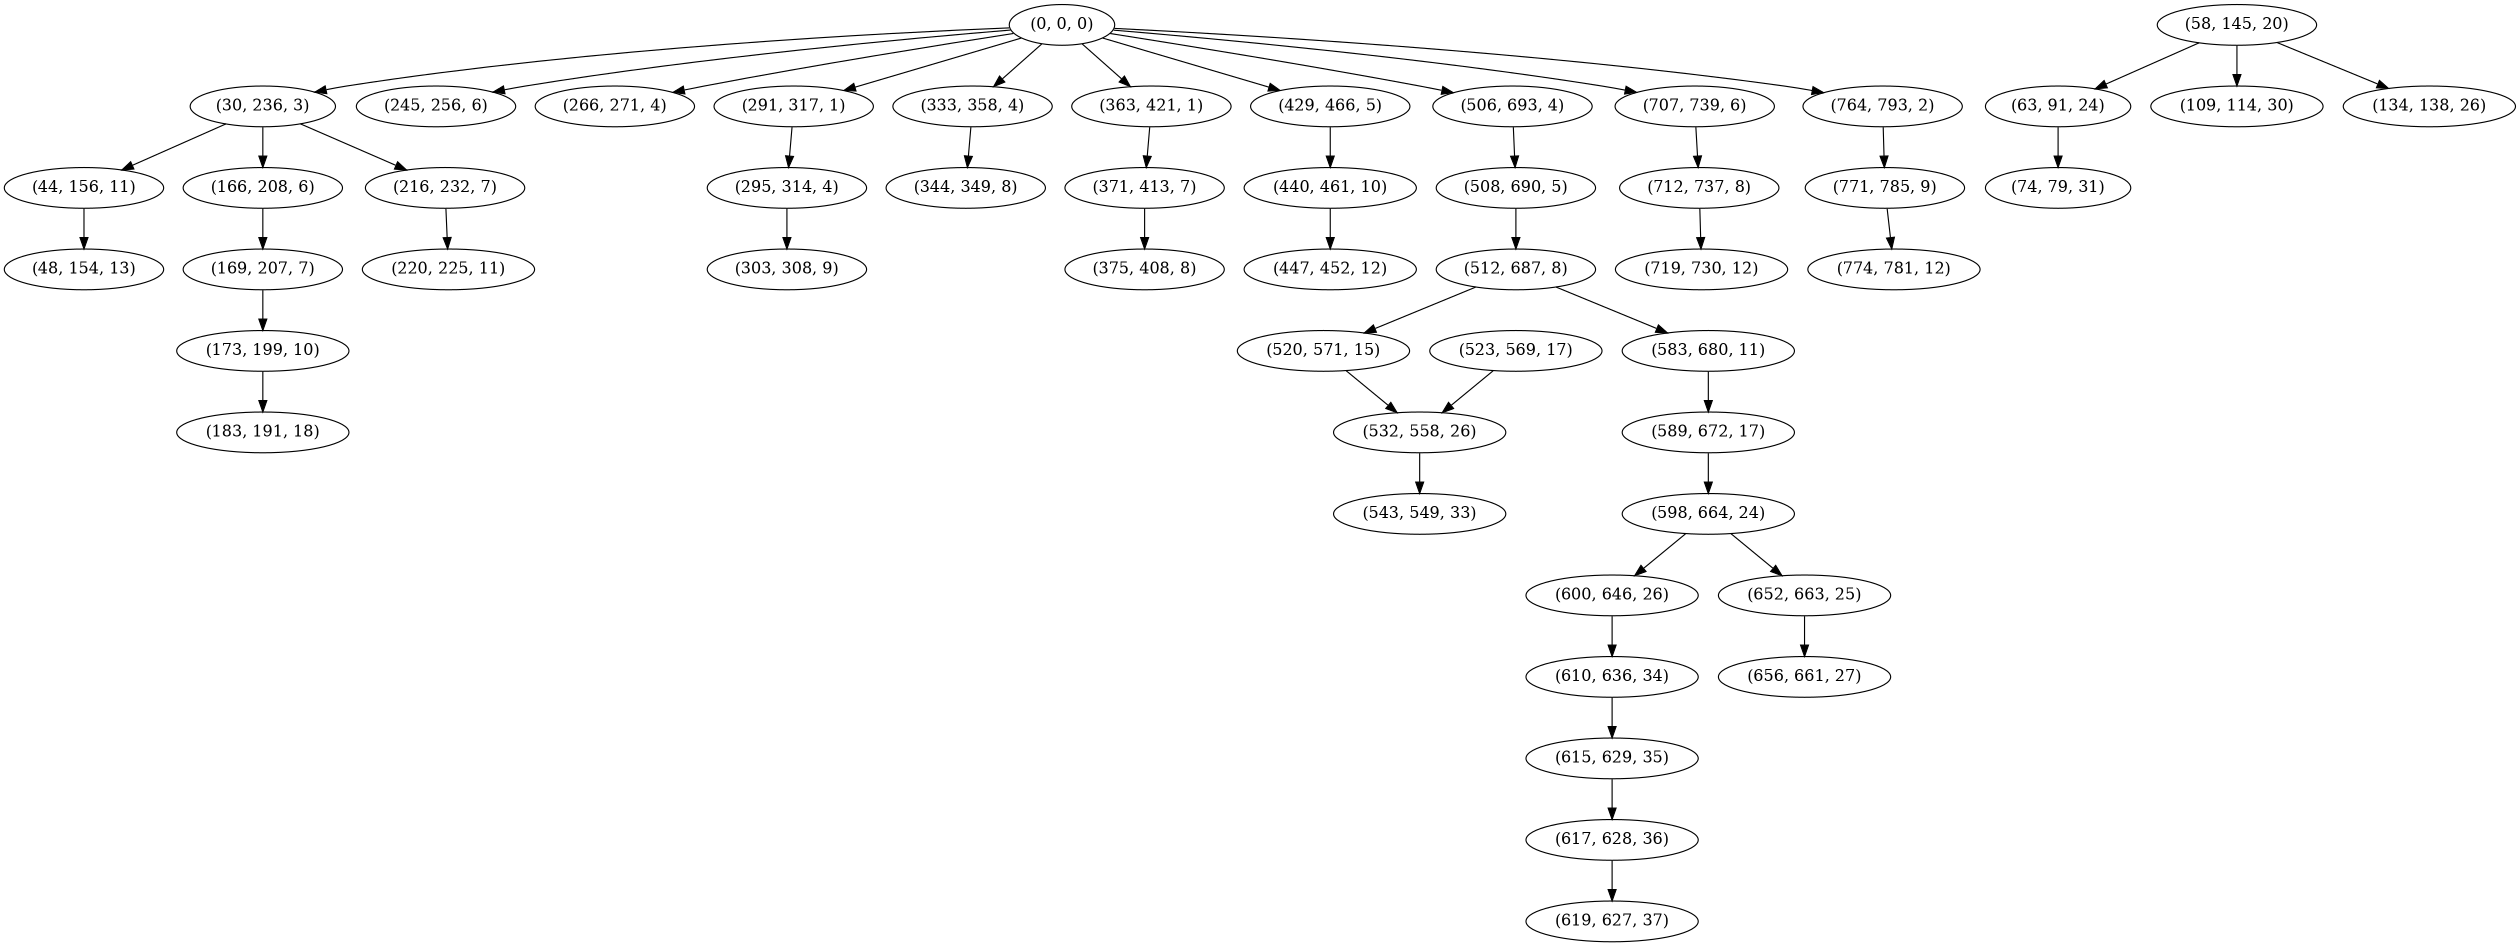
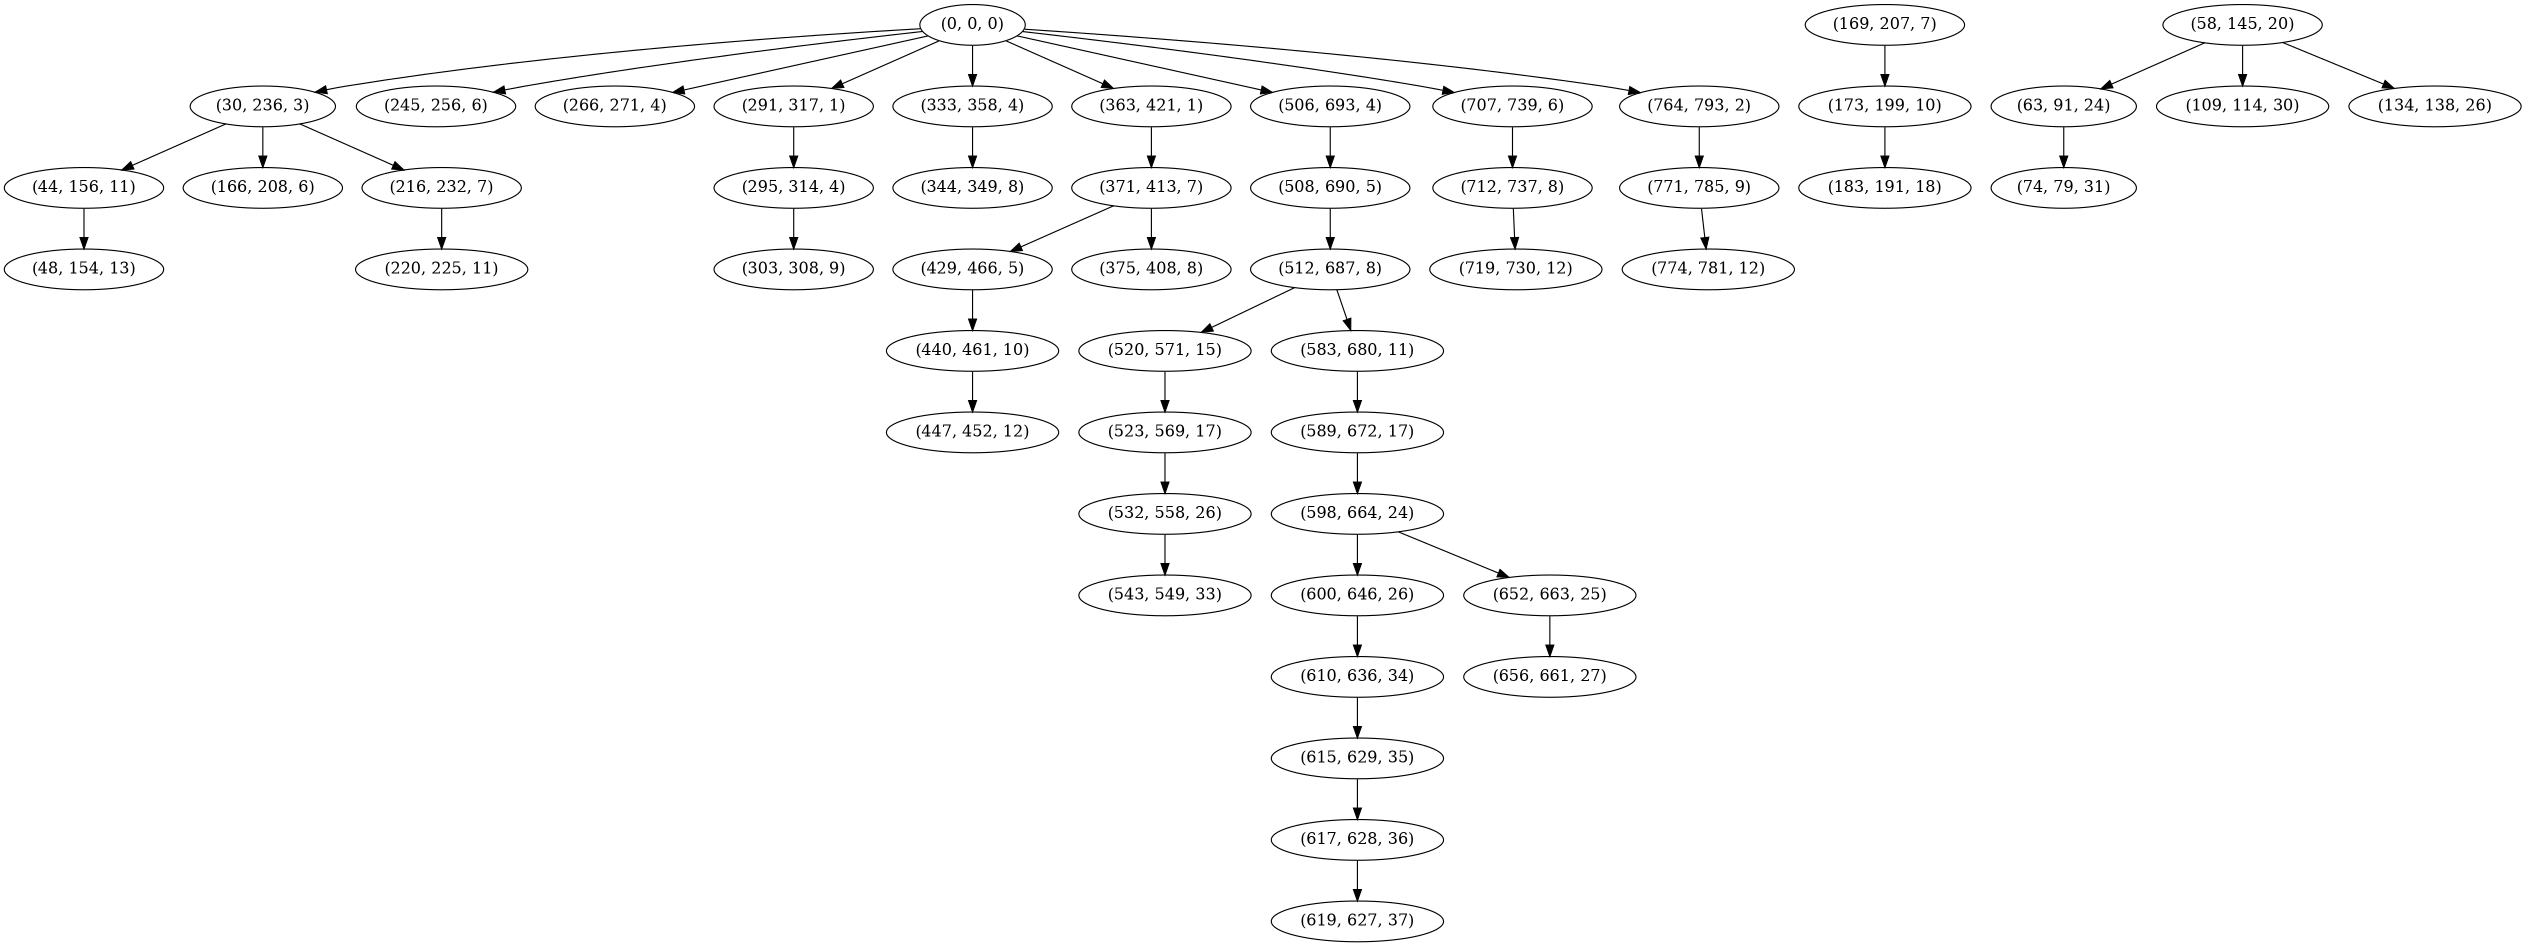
  digraph {
    "(0, 0, 0)"
    "(30, 236, 3)"
    "(245, 256, 6)"
    "(266, 271, 4)"
    "(291, 317, 1)"
    "(333, 358, 4)"
    "(363, 421, 1)"
    "(429, 466, 5)"
    "(506, 693, 4)"
    "(707, 739, 6)"
    "(764, 793, 2)"
    "(44, 156, 11)"
    "(166, 208, 6)"
    "(216, 232, 7)"
    "(295, 314, 4)"
    "(344, 349, 8)"
    "(371, 413, 7)"
    "(440, 461, 10)"
    "(508, 690, 5)"
    "(712, 737, 8)"
    "(771, 785, 9)"
    "(48, 154, 13)"
    "(169, 207, 7)"
    "(220, 225, 11)"
    "(58, 145, 20)"
    "(63, 91, 24)"
    "(109, 114, 30)"
    "(134, 138, 26)"
    "(74, 79, 31)"
    "(173, 199, 10)"
    "(183, 191, 18)"
    "(303, 308, 9)"
    "(375, 408, 8)"
    "(447, 452, 12)"
    "(512, 687, 8)"
    "(520, 571, 15)"
    "(583, 680, 11)"
    "(523, 569, 17)"
    "(589, 672, 17)"
    "(532, 558, 26)"
    "(543, 549, 33)"
    "(598, 664, 24)"
    "(600, 646, 26)"
    "(652, 663, 25)"
    "(610, 636, 34)"
    "(656, 661, 27)"
    "(615, 629, 35)"
    "(617, 628, 36)"
    "(619, 627, 37)"
    "(719, 730, 12)"
    "(774, 781, 12)"
    "(0, 0, 0)" -> "(30, 236, 3)"
    "(0, 0, 0)" -> "(245, 256, 6)"
    "(0, 0, 0)" -> "(266, 271, 4)"
    "(0, 0, 0)" -> "(291, 317, 1)"
    "(0, 0, 0)" -> "(333, 358, 4)"
    "(0, 0, 0)" -> "(363, 421, 1)"
-   "(0, 0, 0)" -> "(429, 466, 5)"
+   "(371, 413, 7)" -> "(429, 466, 5)"
    "(0, 0, 0)" -> "(506, 693, 4)"
    "(0, 0, 0)" -> "(707, 739, 6)"
    "(0, 0, 0)" -> "(764, 793, 2)"
    "(30, 236, 3)" -> "(44, 156, 11)"
    "(30, 236, 3)" -> "(166, 208, 6)"
    "(30, 236, 3)" -> "(216, 232, 7)"
    "(291, 317, 1)" -> "(295, 314, 4)"
    "(333, 358, 4)" -> "(344, 349, 8)"
    "(363, 421, 1)" -> "(371, 413, 7)"
    "(429, 466, 5)" -> "(440, 461, 10)"
    "(506, 693, 4)" -> "(508, 690, 5)"
    "(707, 739, 6)" -> "(712, 737, 8)"
    "(764, 793, 2)" -> "(771, 785, 9)"
    "(44, 156, 11)" -> "(48, 154, 13)"
-   "(166, 208, 6)" -> "(169, 207, 7)"
    "(216, 232, 7)" -> "(220, 225, 11)"
    "(295, 314, 4)" -> "(303, 308, 9)"
    "(371, 413, 7)" -> "(375, 408, 8)"
    "(440, 461, 10)" -> "(447, 452, 12)"
    "(508, 690, 5)" -> "(512, 687, 8)"
    "(712, 737, 8)" -> "(719, 730, 12)"
    "(771, 785, 9)" -> "(774, 781, 12)"
    "(169, 207, 7)" -> "(173, 199, 10)"
    "(58, 145, 20)" -> "(63, 91, 24)"
    "(58, 145, 20)" -> "(109, 114, 30)"
    "(58, 145, 20)" -> "(134, 138, 26)"
    "(63, 91, 24)" -> "(74, 79, 31)"
    "(173, 199, 10)" -> "(183, 191, 18)"
    "(512, 687, 8)" -> "(520, 571, 15)"
    "(512, 687, 8)" -> "(583, 680, 11)"
-   "(520, 571, 15)" -> "(532, 558, 26)"
+   "(520, 571, 15)" -> "(523, 569, 17)"
    "(583, 680, 11)" -> "(589, 672, 17)"
    "(523, 569, 17)" -> "(532, 558, 26)"
    "(589, 672, 17)" -> "(598, 664, 24)"
    "(532, 558, 26)" -> "(543, 549, 33)"
    "(598, 664, 24)" -> "(600, 646, 26)"
    "(598, 664, 24)" -> "(652, 663, 25)"
    "(600, 646, 26)" -> "(610, 636, 34)"
    "(652, 663, 25)" -> "(656, 661, 27)"
    "(610, 636, 34)" -> "(615, 629, 35)"
    "(615, 629, 35)" -> "(617, 628, 36)"
    "(617, 628, 36)" -> "(619, 627, 37)"
  }
